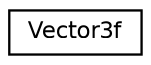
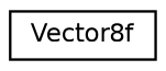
  digraph {
    rankdir=TB
-   n1 [color=black fillcolor=white fontname=Helvetica fontsize=10 height=0.2 label=Vector3f shape=record style=filled width=0.4]
+   n1 [color=black fillcolor=white fontname=Helvetica fontsize=10 height=0.2 label=Vector8f shape=record style=filled width=0.4]
  }
